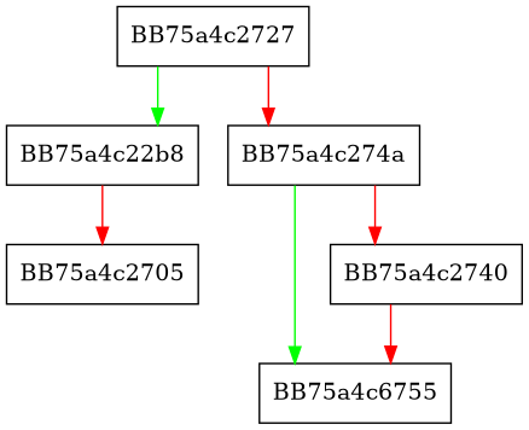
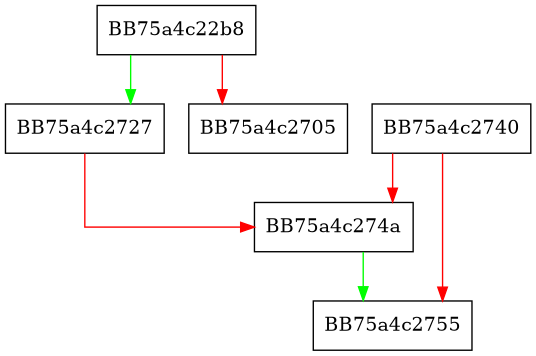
  digraph {
    splines=ortho
    node [shape=box]
    edge [color=red]
    n1 [label=BB75a4c22b8]
    BB75a4c2727
    BB75a4c2705
    n4 [label=BB75a4c274a]
-   BB75a4c2755 [label=BB75a4c6755]
+   BB75a4c2755
    BB75a4c2740
-   BB75a4c2727 -> n1 [color=green]
+   n1 -> BB75a4c2727 [color=green]
    n1 -> BB75a4c2705
    BB75a4c2727 -> n4
    n4 -> BB75a4c2755 [color=green]
-   n4 -> BB75a4c2740
+   BB75a4c2740 -> n4
    BB75a4c2740 -> BB75a4c2755
  }
